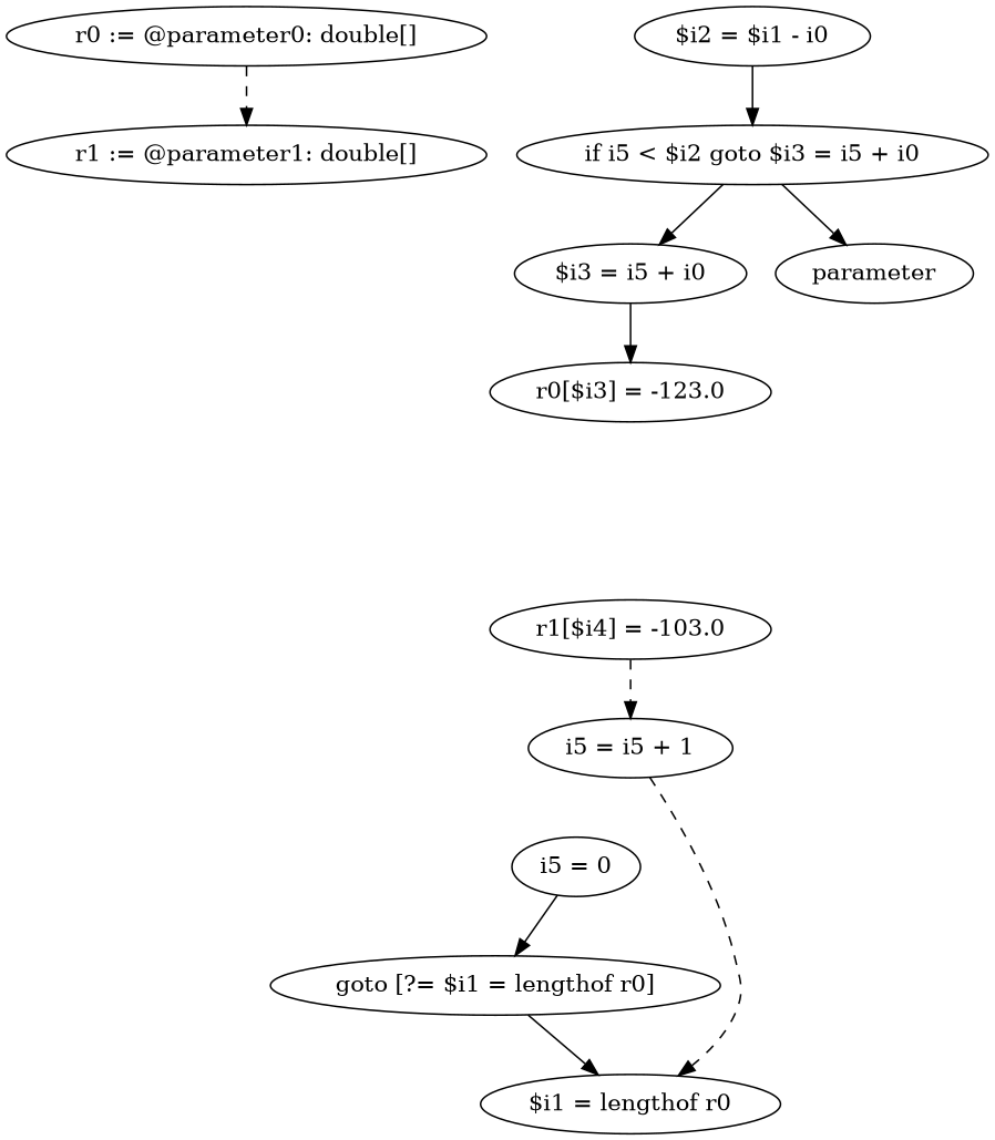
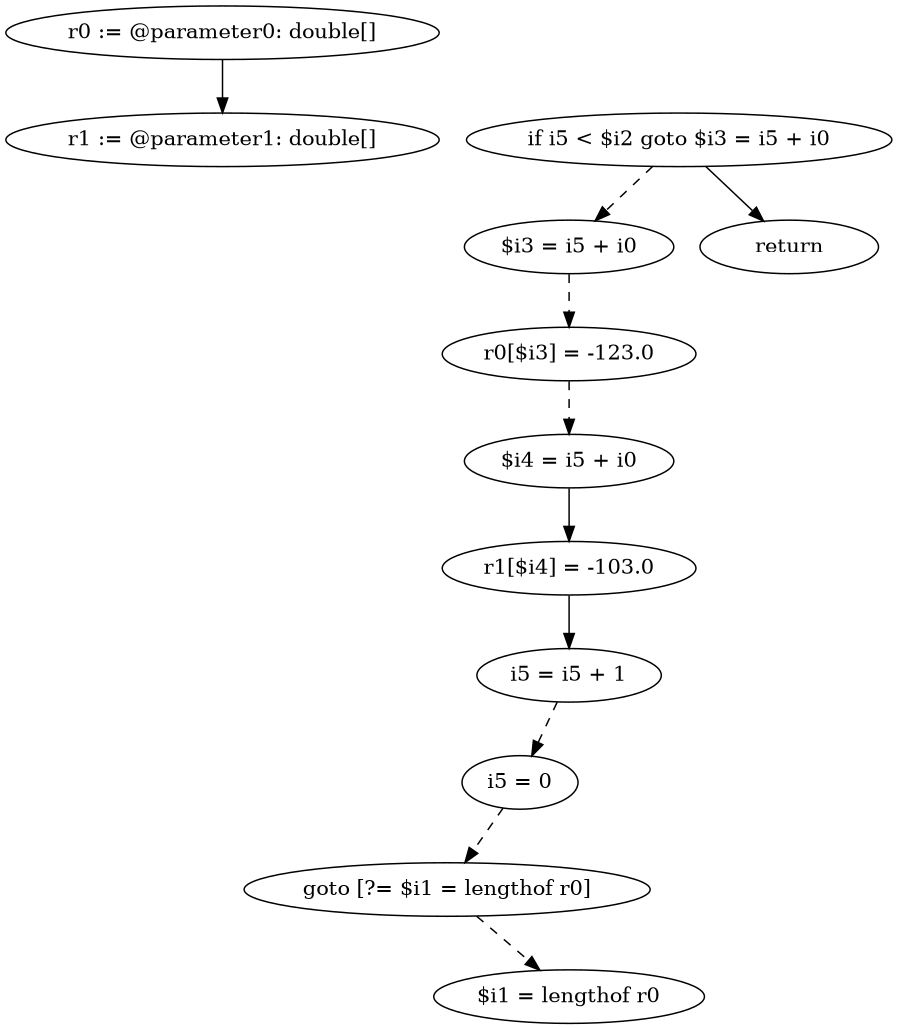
  digraph {
    edge [style=solid]
    "r0 := @parameter0: double[]"
    "r1 := @parameter1: double[]"
    "i5 = 0"
    "goto [?= $i1 = lengthof r0]"
    "$i1 = lengthof r0"
    "$i3 = i5 + i0"
    "r0[$i3] = -123.0"
+   "$i4 = i5 + i0"
    "r1[$i4] = -103.0"
    "i5 = i5 + 1"
-   "$i2 = $i1 - i0"
    "if i5 < $i2 goto $i3 = i5 + i0"
-   return [label=parameter]
-   "r0 := @parameter0: double[]" -> "r1 := @parameter1: double[]" [style=dashed]
-   "i5 = 0" -> "goto [?= $i1 = lengthof r0]"
-   "goto [?= $i1 = lengthof r0]" -> "$i1 = lengthof r0"
-   "$i3 = i5 + i0" -> "r0[$i3] = -123.0"
-   "r1[$i4] = -103.0" -> "i5 = i5 + 1" [style=dashed]
-   "i5 = i5 + 1" -> "$i1 = lengthof r0" [style=dashed]
-   "$i2 = $i1 - i0" -> "if i5 < $i2 goto $i3 = i5 + i0"
-   "if i5 < $i2 goto $i3 = i5 + i0" -> "$i3 = i5 + i0"
+   return
+   "r0 := @parameter0: double[]" -> "r1 := @parameter1: double[]"
+   "i5 = 0" -> "goto [?= $i1 = lengthof r0]" [style=dashed]
+   "goto [?= $i1 = lengthof r0]" -> "$i1 = lengthof r0" [style=dashed]
+   "$i3 = i5 + i0" -> "r0[$i3] = -123.0" [style=dashed]
+   "r0[$i3] = -123.0" -> "$i4 = i5 + i0" [style=dashed]
+   "$i4 = i5 + i0" -> "r1[$i4] = -103.0"
+   "r1[$i4] = -103.0" -> "i5 = i5 + 1"
+   "i5 = i5 + 1" -> "i5 = 0" [style=dashed]
+   "if i5 < $i2 goto $i3 = i5 + i0" -> "$i3 = i5 + i0" [style=dashed]
    "if i5 < $i2 goto $i3 = i5 + i0" -> return
  }
